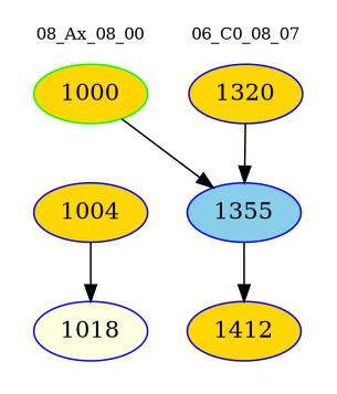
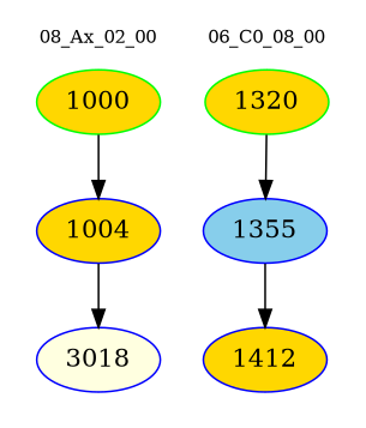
  digraph {
    node [color=blue fillcolor=gold style=filled]
    edge [color=black]
    n1 [color=green label=1000]
    n2 [label=1004]
-   n3 [fillcolor=lightyellow label=1018]
-   n4 [label=1320]
+   n3 [fillcolor=lightyellow label=3018]
+   n4 [color=green label=1320]
    n5 [fillcolor=skyblue label=1355]
    n6 [label=1412]
    subgraph cluster_1 {
      color=white
      fontsize=10
-     label="08_Ax_08_00"
+     label="08_Ax_02_00"
      n1
      n2
      n3
    }
    subgraph cluster_2 {
      color=white
      fontsize=10
-     label="06_C0_08_07"
+     label="06_C0_08_00"
      n4
      n5
      n6
    }
-   n1 -> n5
+   n1 -> n2
    n2 -> n3
    n4 -> n5
    n5 -> n6
  }
